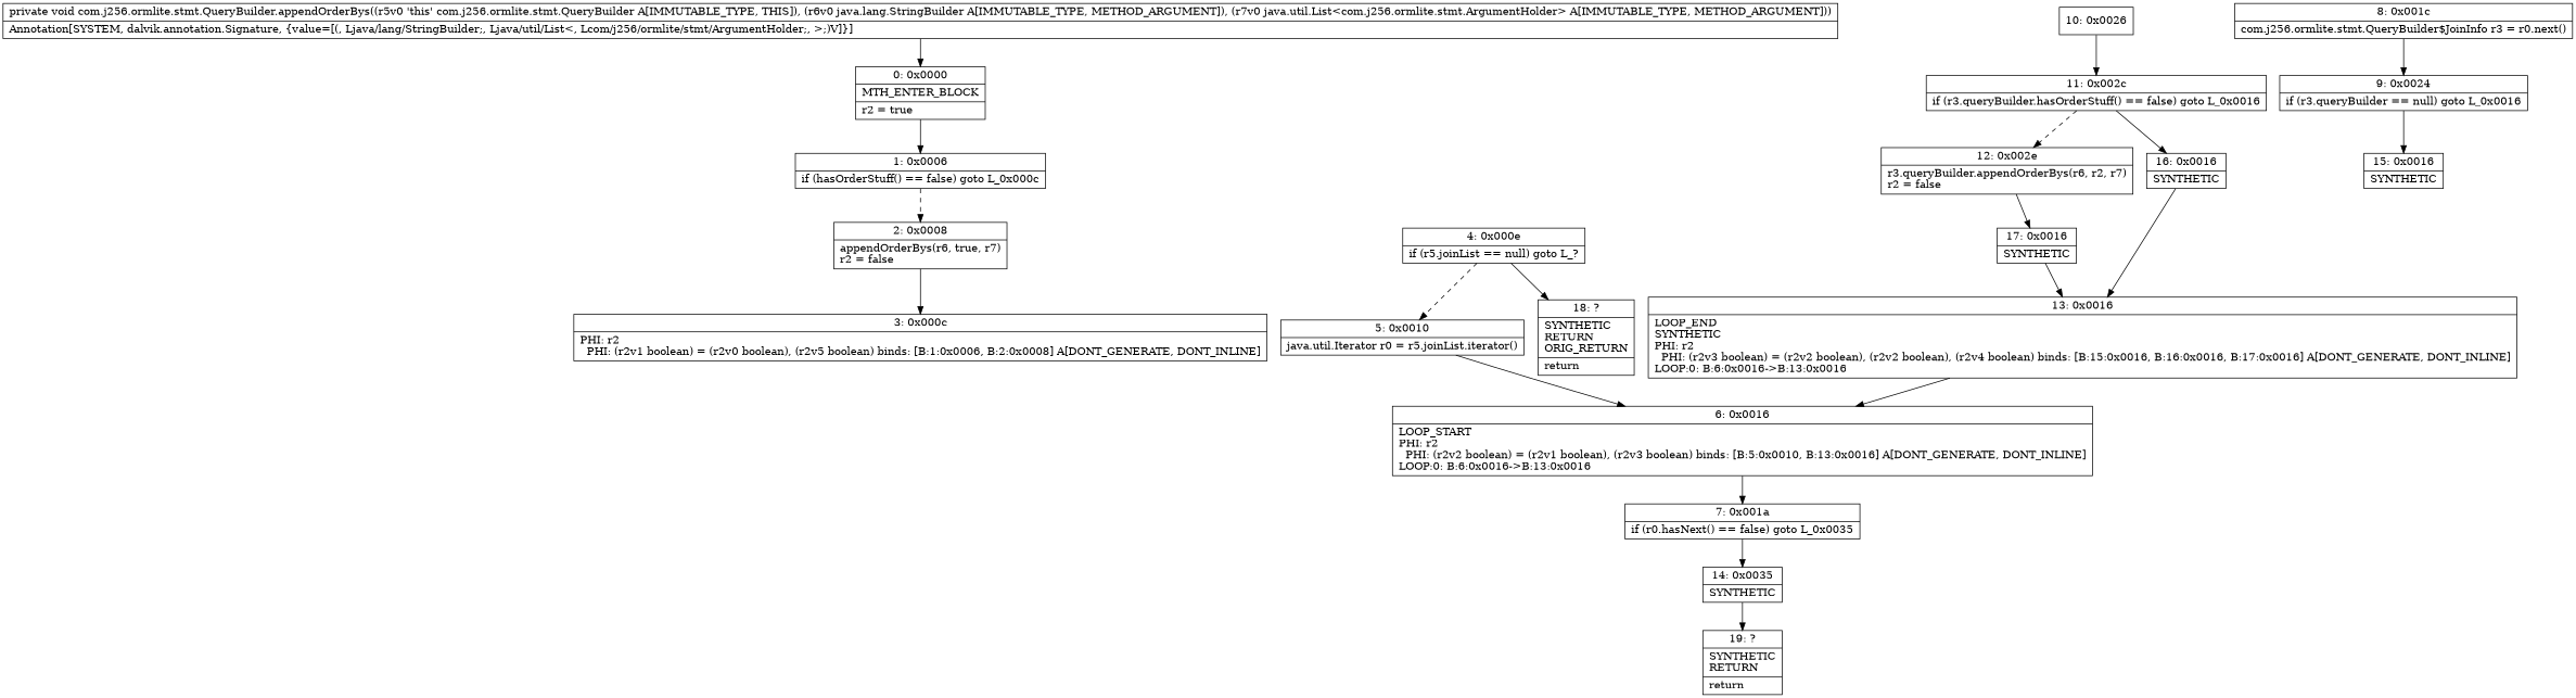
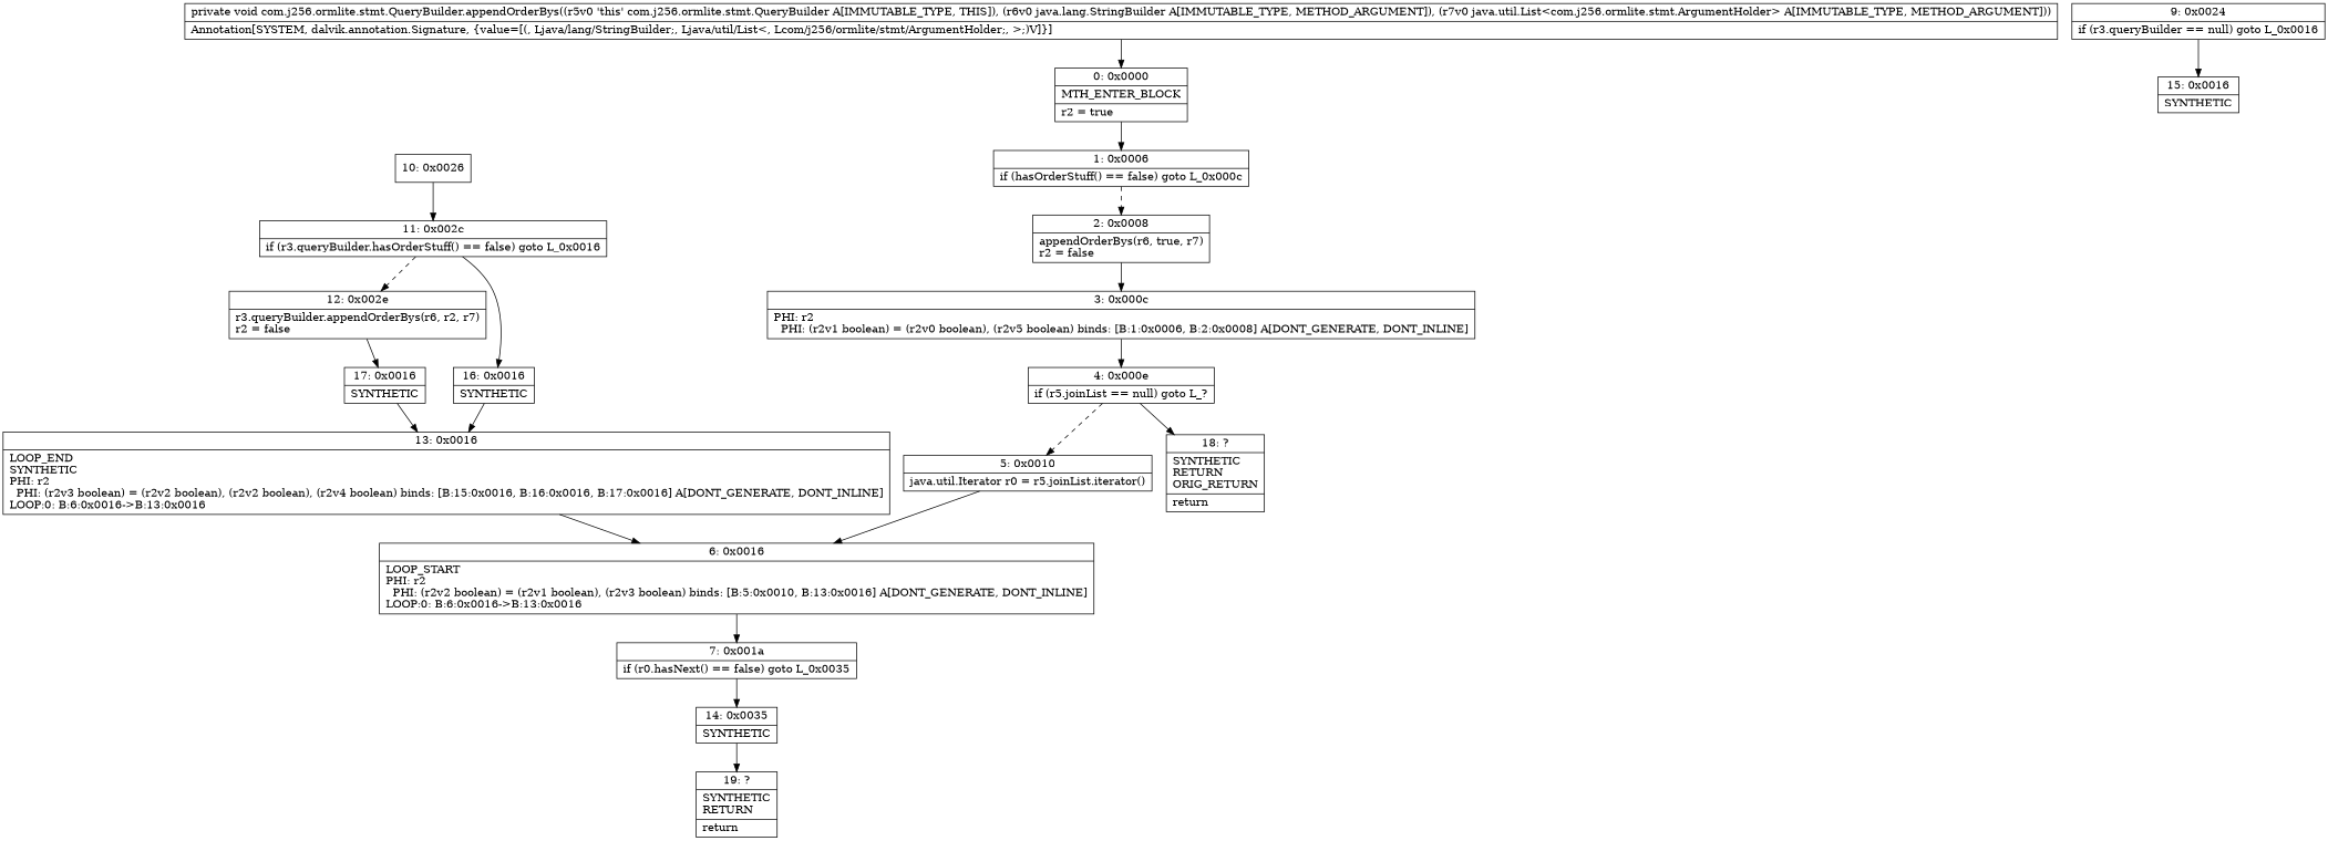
  digraph {
    node [shape=record]
    n1 [label="{0\:\ 0x0000|MTH_ENTER_BLOCK\l|r2 = true\l}"]
    n2 [label="{1\:\ 0x0006|if (hasOrderStuff() == false) goto L_0x000c\l}"]
    n3 [label="{2\:\ 0x0008|appendOrderBys(r6, true, r7)\lr2 = false\l}"]
    n4 [label="{3\:\ 0x000c|PHI: r2 \l  PHI: (r2v1 boolean) = (r2v0 boolean), (r2v5 boolean) binds: [B:1:0x0006, B:2:0x0008] A[DONT_GENERATE, DONT_INLINE]\l}"]
    n5 [label="{4\:\ 0x000e|if (r5.joinList == null) goto L_?\l}"]
    n6 [label="{5\:\ 0x0010|java.util.Iterator r0 = r5.joinList.iterator()\l}"]
    n7 [label="{18\:\ ?|SYNTHETIC\lRETURN\lORIG_RETURN\l|return\l}"]
    n8 [label="{6\:\ 0x0016|LOOP_START\lPHI: r2 \l  PHI: (r2v2 boolean) = (r2v1 boolean), (r2v3 boolean) binds: [B:5:0x0010, B:13:0x0016] A[DONT_GENERATE, DONT_INLINE]\lLOOP:0: B:6:0x0016\-\>B:13:0x0016\l}"]
    n9 [label="{7\:\ 0x001a|if (r0.hasNext() == false) goto L_0x0035\l}"]
    n10 [label="{14\:\ 0x0035|SYNTHETIC\l}"]
-   n11 [label="{8\:\ 0x001c|com.j256.ormlite.stmt.QueryBuilder$JoinInfo r3 = r0.next()\l}"]
    n12 [label="{9\:\ 0x0024|if (r3.queryBuilder == null) goto L_0x0016\l}"]
    n13 [label="{19\:\ ?|SYNTHETIC\lRETURN\l|return\l}"]
    n14 [label="{15\:\ 0x0016|SYNTHETIC\l}"]
    n15 [label="{10\:\ 0x0026}"]
    n16 [label="{11\:\ 0x002c|if (r3.queryBuilder.hasOrderStuff() == false) goto L_0x0016\l}"]
    n17 [label="{12\:\ 0x002e|r3.queryBuilder.appendOrderBys(r6, r2, r7)\lr2 = false\l}"]
    n18 [label="{16\:\ 0x0016|SYNTHETIC\l}"]
    n19 [label="{17\:\ 0x0016|SYNTHETIC\l}"]
    n20 [label="{13\:\ 0x0016|LOOP_END\lSYNTHETIC\lPHI: r2 \l  PHI: (r2v3 boolean) = (r2v2 boolean), (r2v2 boolean), (r2v4 boolean) binds: [B:15:0x0016, B:16:0x0016, B:17:0x0016] A[DONT_GENERATE, DONT_INLINE]\lLOOP:0: B:6:0x0016\-\>B:13:0x0016\l}"]
    n21 [label="{private void com.j256.ormlite.stmt.QueryBuilder.appendOrderBys((r5v0 'this' com.j256.ormlite.stmt.QueryBuilder A[IMMUTABLE_TYPE, THIS]), (r6v0 java.lang.StringBuilder A[IMMUTABLE_TYPE, METHOD_ARGUMENT]), (r7v0 java.util.List\<com.j256.ormlite.stmt.ArgumentHolder\> A[IMMUTABLE_TYPE, METHOD_ARGUMENT]))  | Annotation[SYSTEM, dalvik.annotation.Signature, \{value=[(, Ljava\/lang\/StringBuilder;, Ljava\/util\/List\<, Lcom\/j256\/ormlite\/stmt\/ArgumentHolder;, \>;)V]\}]\l}"]
    n1 -> n2
    n2 -> n3 [style=dashed]
    n3 -> n4
+   n4 -> n5
    n5 -> n6 [style=dashed]
    n5 -> n7
    n6 -> n8
    n8 -> n9
    n9 -> n10
    n10 -> n13
-   n11 -> n12
    n12 -> n14
    n15 -> n16
    n16 -> n17 [style=dashed]
    n16 -> n18
    n17 -> n19
    n18 -> n20
    n19 -> n20
    n20 -> n8
    n21 -> n1
  }
